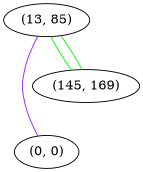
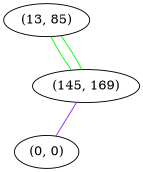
  graph {
    edge [color=green weight=2]
    n1 [label="(13, 85)"]
    "(0, 0)"
    "(145, 169)"
-   n1 -- "(0, 0)" [color=purple weight=4]
+   "(145, 169)" -- "(0, 0)" [color=purple weight=4]
    n1 -- "(145, 169)"
    n1 -- "(145, 169)"
  }
